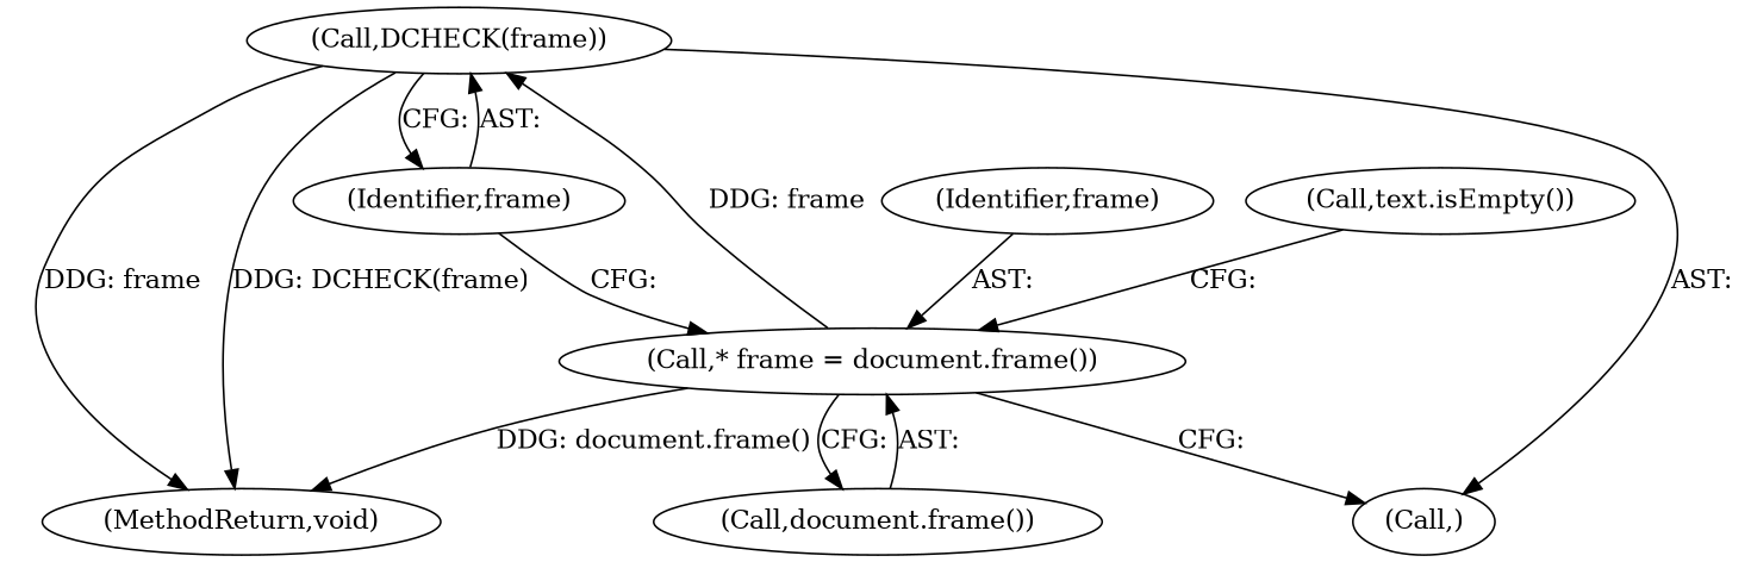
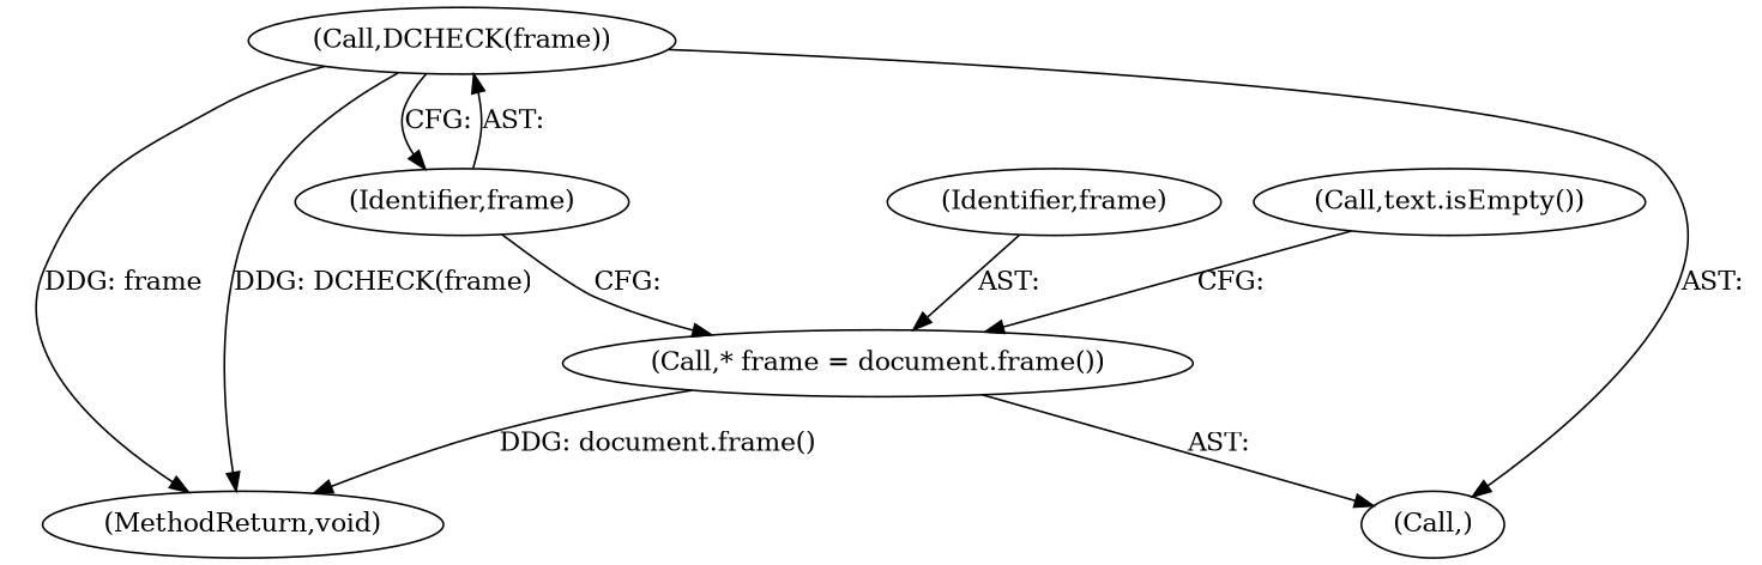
  digraph {
    n1 [label="(Call,DCHECK(frame))"]
    n2 [label="(MethodReturn,void)"]
    n3 [label="(Call,)"]
    n4 [label="(Identifier,frame)"]
    n5 [label="(Call,* frame = document.frame())"]
-   n6 [label="(Call,document.frame())"]
    n7 [label="(Identifier,frame)"]
    n8 [label="(Call,text.isEmpty())"]
    n1 -> n2 [label="DDG: frame"]
    n1 -> n2 [label="DDG: DCHECK(frame)"]
    n1 -> n3 [label="AST: "]
    n1 -> n4 [label="CFG: "]
    n4 -> n1 [label="AST: "]
    n4 -> n5 [label="CFG: "]
-   n5 -> n1 [label="DDG: frame"]
    n5 -> n2 [label="DDG: document.frame()"]
-   n5 -> n3 [label="CFG: "]
-   n5 -> n6 [label="CFG: "]
-   n6 -> n5 [label="AST: "]
+   n5 -> n3 [label="AST: "]
    n7 -> n5 [label="AST: "]
    n8 -> n5 [label="CFG: "]
  }
